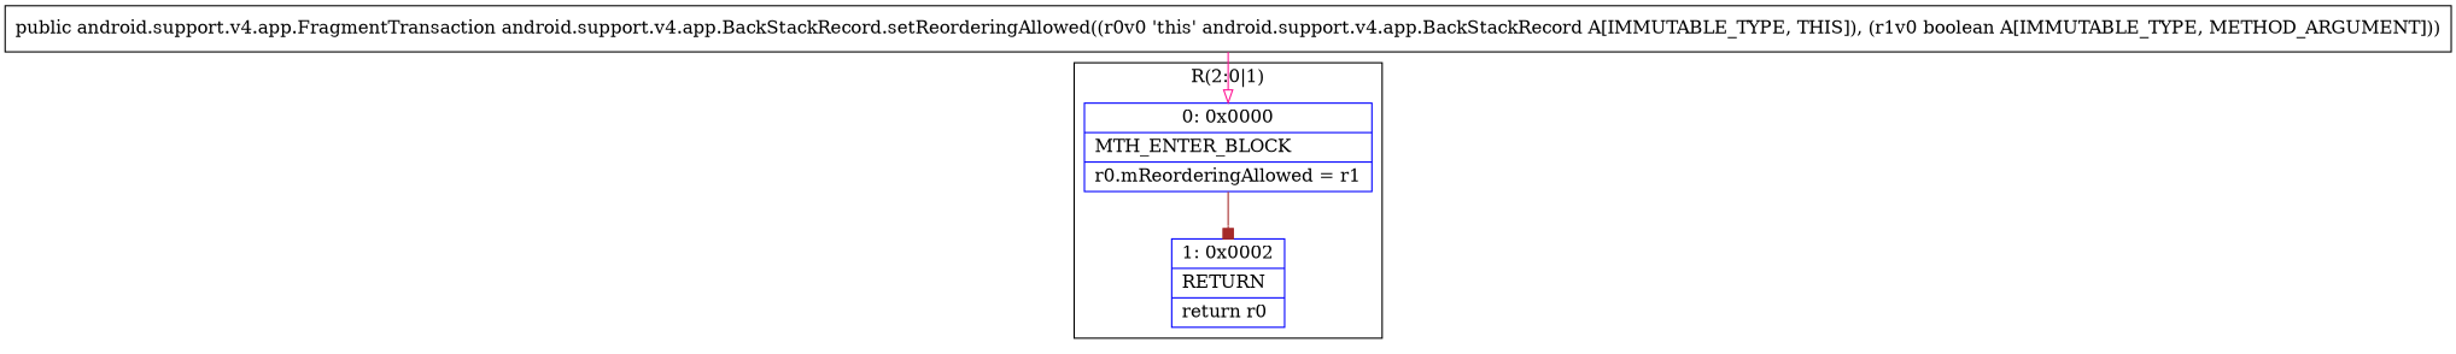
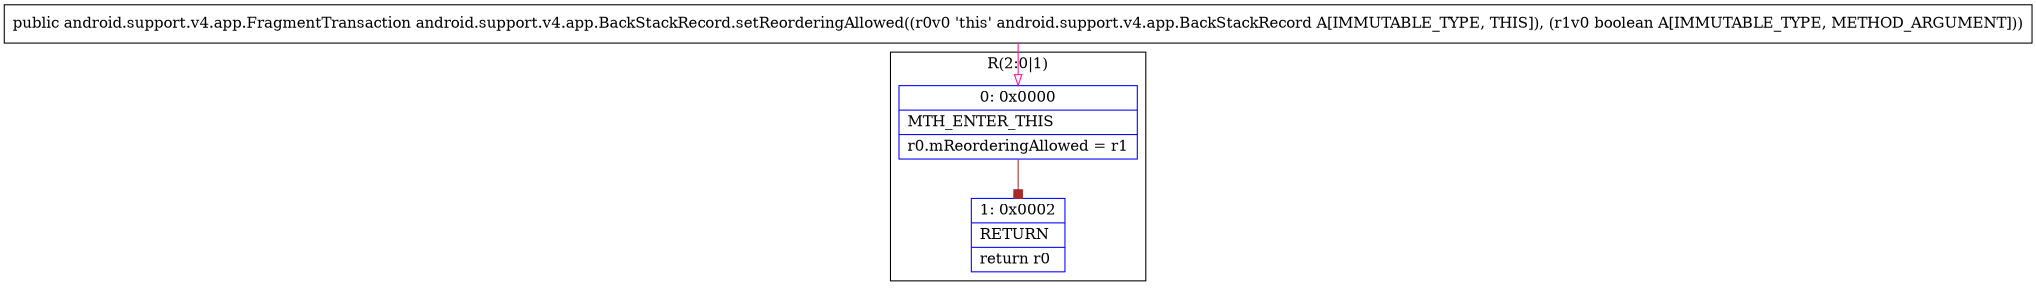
  digraph {
    node [color=blue shape=record]
-   n1 [label="{0\:\ 0x0000|MTH_ENTER_BLOCK\l|r0.mReorderingAllowed = r1\l}"]
+   n1 [label="{0\:\ 0x0000|MTH_ENTER_THIS\l|r0.mReorderingAllowed = r1\l}"]
    n2 [label="{1\:\ 0x0002|RETURN\l|return r0\l}"]
    n3 [label="{public android.support.v4.app.FragmentTransaction android.support.v4.app.BackStackRecord.setReorderingAllowed((r0v0 'this' android.support.v4.app.BackStackRecord A[IMMUTABLE_TYPE, THIS]), (r1v0 boolean A[IMMUTABLE_TYPE, METHOD_ARGUMENT])) }" color=""]
    subgraph cluster_1 {
      label="R(2:0|1)"
      n1
      n2
    }
    n1 -> n2 [color=brown arrowhead=box]
    n3 -> n1 [color=deeppink arrowhead=onormal]
  }
